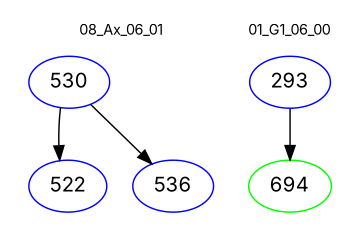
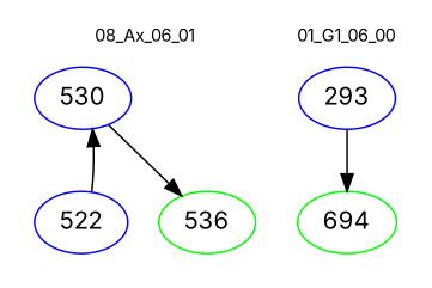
  digraph {
    fontname=Inter
    node [color=blue fontname=Inter]
    edge [color=black fontname=Inter]
    n1 [label=530]
    n2 [label=522]
-   n3 [label=536]
+   n3 [color=green label=536]
    n4 [label=293]
    n5 [color=green label=694]
    subgraph cluster_1 {
      color=white
      fontsize=10
      label="08_Ax_06_01"
      n1
      n2
      n3
    }
    subgraph cluster_2 {
      color=white
      fontsize=10
      label="01_G1_06_00"
      n4
      n5
    }
-   n1 -> n2
+   n2 -> n1
    n1 -> n3
    n4 -> n5
  }
